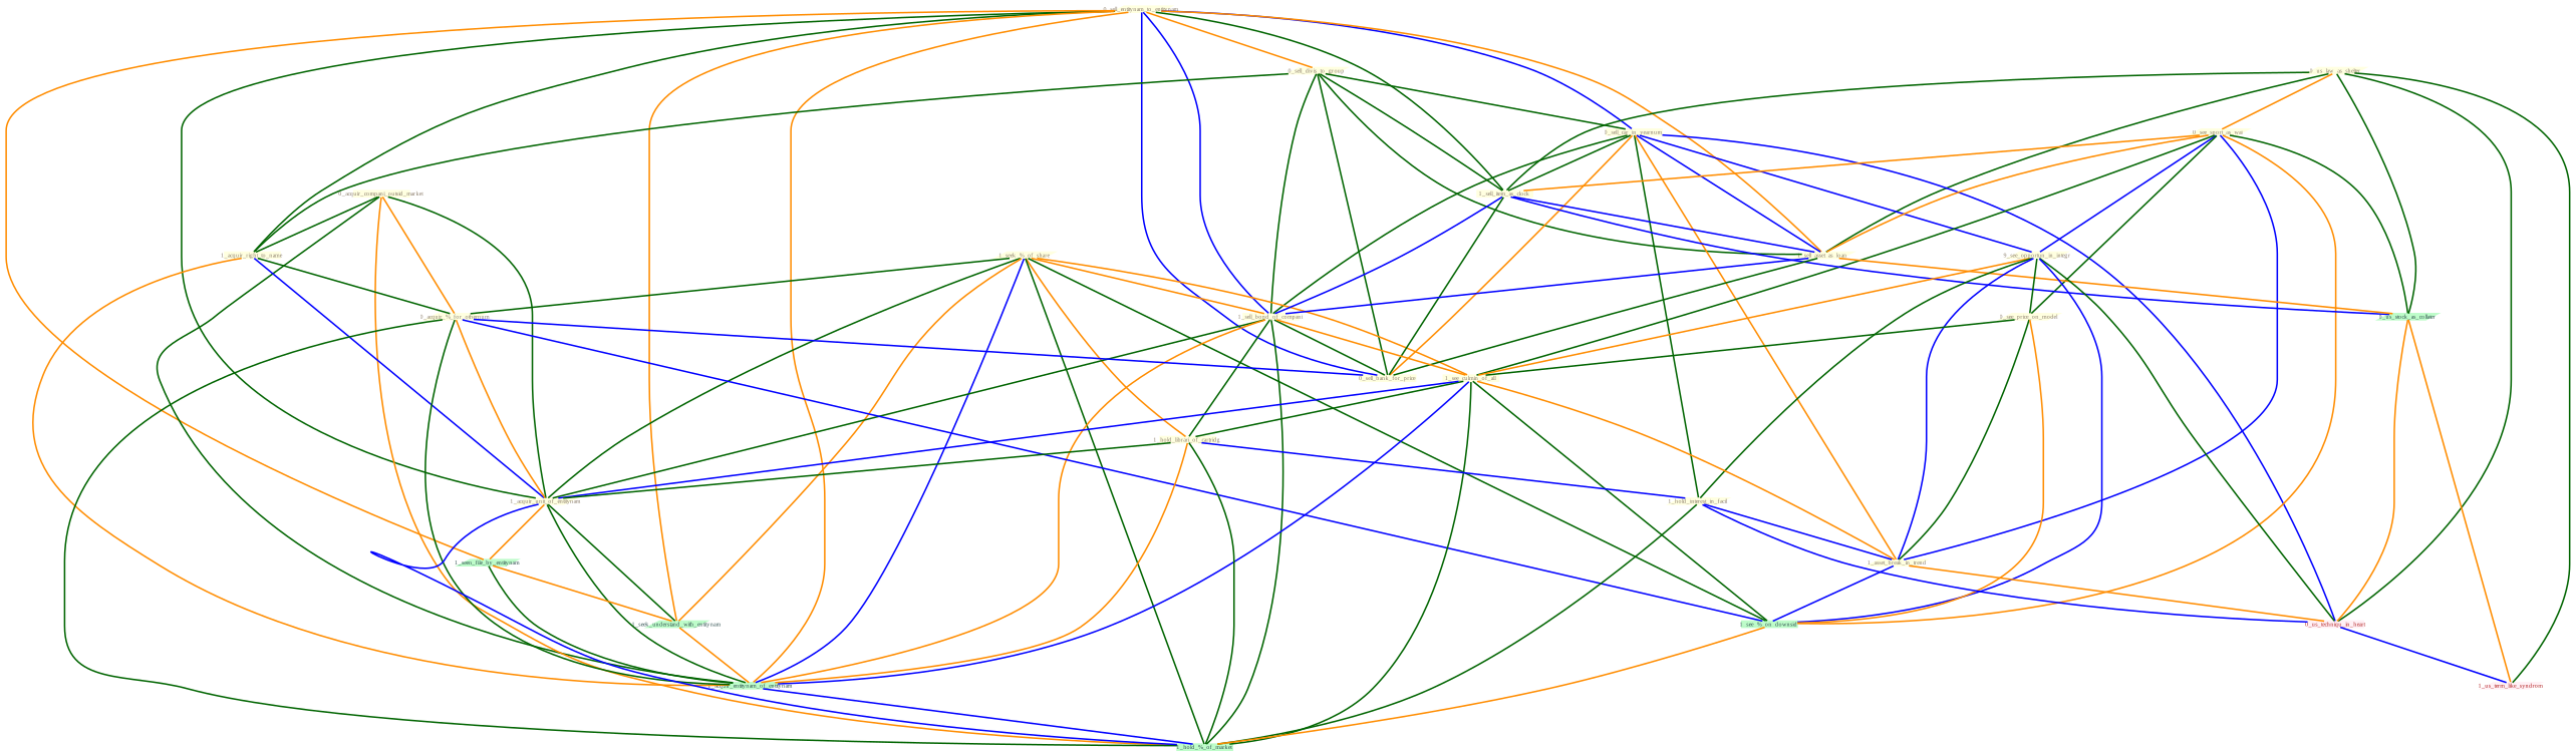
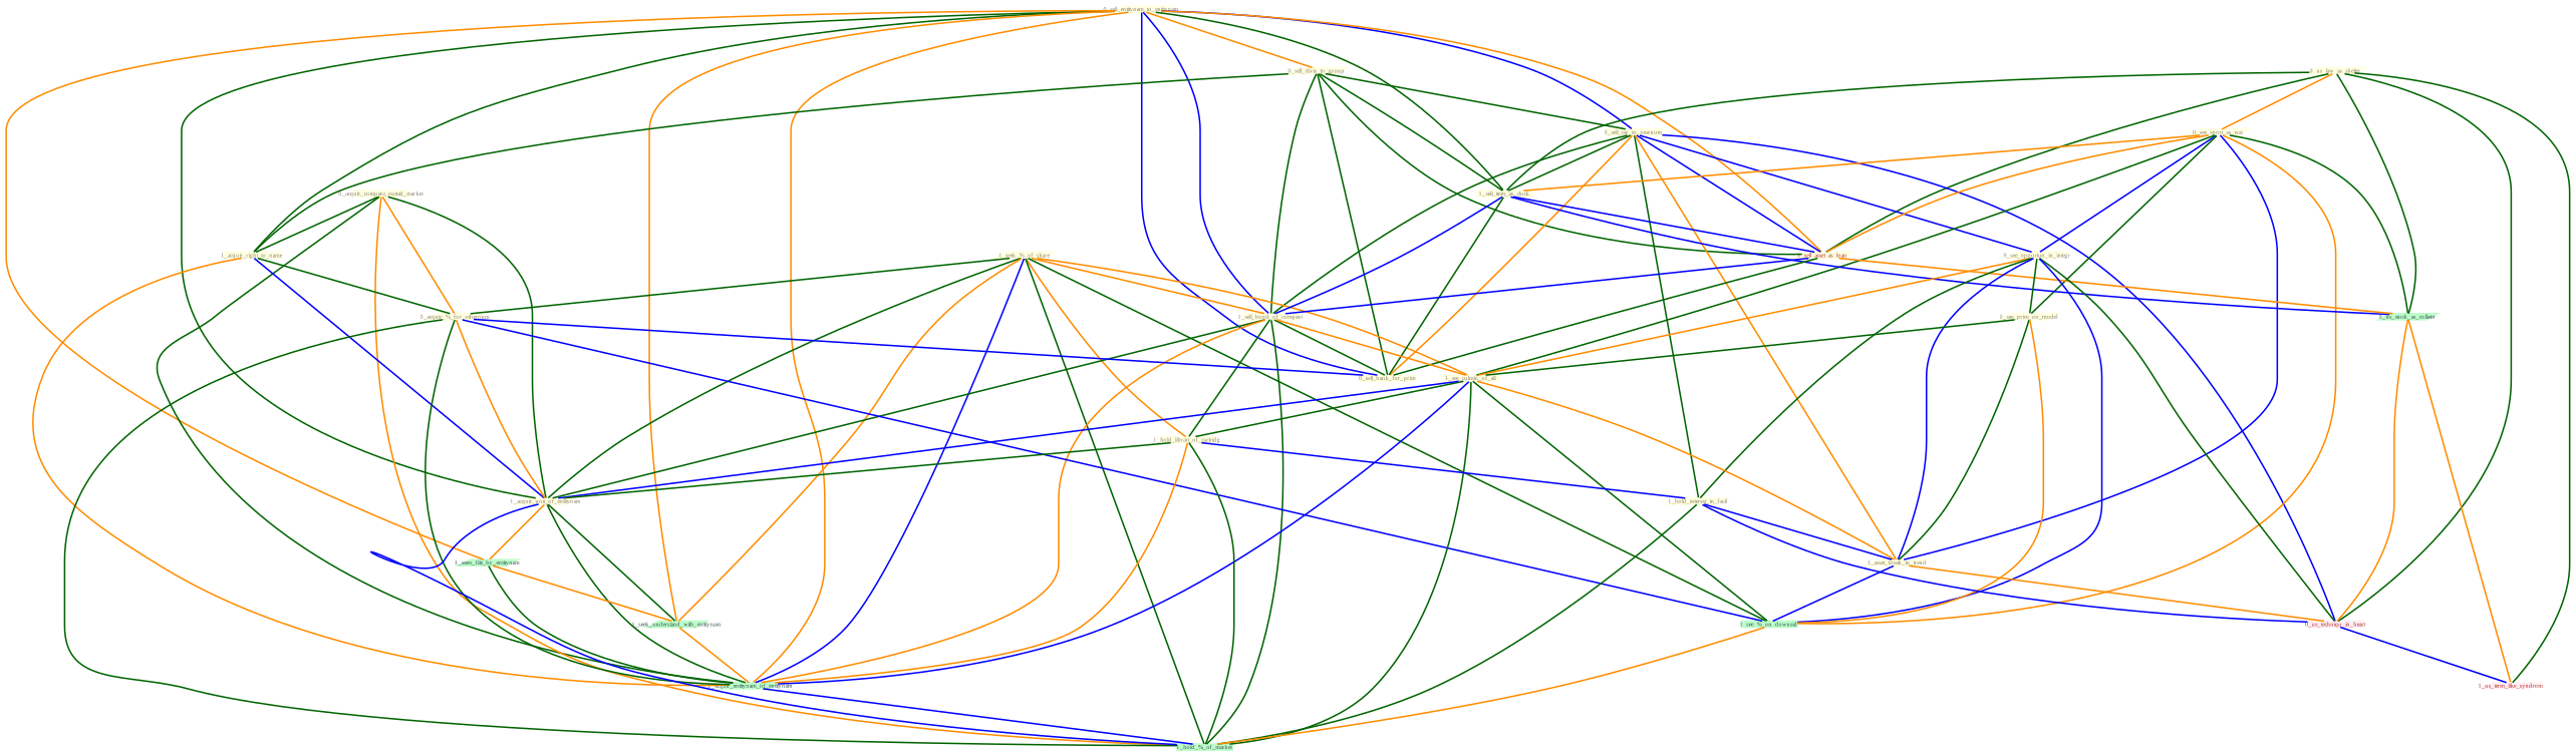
  graph {
    fontname="Liberation Serif"
    node [color="#ffffe0" fixedsize=true fontcolor="#8b7d6b" fontname="Liberation Serif" fontsize=4 shape=parallelogram style=filled]
    edge [color=darkgreen fontname="Liberation Serif" w=1]
    "0_sell_entitynam_to_entitynam " [height=.06 width=.5]
    "0_us_law_as_shelter " [height=.06 width=.5]
    "0_sell_divis_to_group " [height=.06 width=.5]
    "0_sell_car_in_yearnum " [height=.06 shape=box width=.5]
    "0_acquir_compani_outsid_market " [height=.06 shape=box width=.5]
    "0_see_sport_as_wai " [height=.06 width=.5]
    "1_seek_%_of_share " [height=.06 width=.5]
    "1_sell_item_as_clock " [height=.06 shape=box width=.5]
-   "1_sell_asset_as_loan " [height=.06 width=.5]
+   "1_sell_asset_as_loan " [fontcolor="#b22222" height=.06 width=.5]
    n10 [height=.06 label="9_see_opportun_in_integr" width=.5]
    "0_see_price_on_model " [height=.06 width=.5]
    "1_acquir_right_to_name " [height=.06 shape=box width=.5]
    "1_sell_bond_of_compani " [height=.06 shape=box width=.5]
    "0_acquir_%_for_othernum " [height=.06 width=.5]
    "0_sell_bank_for_price " [height=.06 shape=box width=.5]
    "1_see_culmin_of_all " [height=.06 shape=box width=.5]
    "1_hold_librari_of_cartridg " [height=.06 shape=box width=.5]
    "1_hold_interest_in_facil " [height=.06 width=.5]
    "1_acquir_unit_of_entitynam " [height=.06 width=.5]
    n20 [height=.06 label="1_asset_break_in_trend" width=.5]
    "0_us_techniqu_in_heart " [color="#fff0f5" fontcolor="#b22222" height=.06 shape=box width=.5]
    "1_us_term_like_syndrom " [color="#fff0f5" fontcolor="#b22222" height=.06 width=.5]
    "1_seen_file_by_entitynam " [color="#BDFCC9" fontcolor="#2f4f4f" height=.06 width=.5]
    "1_seek_understand_with_entitynam " [color="#BDFCC9" fontcolor="#2f4f4f" height=.06 width=.5]
    "1_acquir_entitynam_of_entitynam " [color="#BDFCC9" fontcolor="#2f4f4f" height=.06 width=.5]
    "0_us_stock_as_collater " [color="#BDFCC9" fontcolor="#2f4f4f" height=.06 width=.5]
    "1_hold_%_of_market " [color="#BDFCC9" fontcolor="#2f4f4f" height=.06 shape=box width=.5]
    "1_see_%_on_downsid " [color="#BDFCC9" fontcolor="#2f4f4f" height=.06 shape=box width=.5]
    subgraph sub_1 {
      "0_sell_entitynam_to_entitynam "
      "0_us_law_as_shelter "
      "0_sell_divis_to_group "
      "0_sell_car_in_yearnum "
      "0_acquir_compani_outsid_market "
      "0_see_sport_as_wai "
      "1_seek_%_of_share "
      "1_sell_item_as_clock "
      "1_sell_asset_as_loan "
      n10
      "0_see_price_on_model "
      "1_acquir_right_to_name "
      "1_sell_bond_of_compani "
      "0_acquir_%_for_othernum "
      "0_sell_bank_for_price "
      "1_see_culmin_of_all "
      "1_hold_librari_of_cartridg "
      "1_hold_interest_in_facil "
      "1_acquir_unit_of_entitynam "
      n20
    }
    subgraph sub_2 {
      "0_us_techniqu_in_heart "
      "1_us_term_like_syndrom "
    }
    "0_sell_entitynam_to_entitynam " -- "0_sell_divis_to_group " [color=darkorange w=2]
    "0_sell_entitynam_to_entitynam " -- "0_sell_car_in_yearnum " [color=blue]
    "0_sell_entitynam_to_entitynam " -- "1_sell_item_as_clock "
    "0_sell_entitynam_to_entitynam " -- "1_sell_asset_as_loan " [color=darkorange]
    "0_sell_entitynam_to_entitynam " -- "1_acquir_right_to_name "
    "0_sell_entitynam_to_entitynam " -- "1_sell_bond_of_compani " [color=blue]
    "0_sell_entitynam_to_entitynam " -- "0_sell_bank_for_price " [color=blue]
    "0_sell_entitynam_to_entitynam " -- "1_acquir_unit_of_entitynam "
    "0_sell_entitynam_to_entitynam " -- "1_seen_file_by_entitynam " [color=darkorange]
    "0_sell_entitynam_to_entitynam " -- "1_seek_understand_with_entitynam " [color=darkorange]
    "0_sell_entitynam_to_entitynam " -- "1_acquir_entitynam_of_entitynam " [color=darkorange w=2]
    "0_us_law_as_shelter " -- "0_see_sport_as_wai " [color=darkorange]
    "0_us_law_as_shelter " -- "1_sell_item_as_clock "
    "0_us_law_as_shelter " -- "1_sell_asset_as_loan "
    "0_us_law_as_shelter " -- "0_us_techniqu_in_heart "
    "0_us_law_as_shelter " -- "1_us_term_like_syndrom "
    "0_us_law_as_shelter " -- "0_us_stock_as_collater " [w=2]
    "0_sell_divis_to_group " -- "0_sell_car_in_yearnum "
    "0_sell_divis_to_group " -- "1_sell_item_as_clock "
    "0_sell_divis_to_group " -- "1_sell_asset_as_loan "
    "0_sell_divis_to_group " -- "1_acquir_right_to_name "
    "0_sell_divis_to_group " -- "1_sell_bond_of_compani "
    "0_sell_divis_to_group " -- "0_sell_bank_for_price "
    "0_sell_car_in_yearnum " -- "1_sell_item_as_clock "
    "0_sell_car_in_yearnum " -- "1_sell_asset_as_loan " [color=blue]
    "0_sell_car_in_yearnum " -- n10 [color=blue]
    "0_sell_car_in_yearnum " -- "1_sell_bond_of_compani "
    "0_sell_car_in_yearnum " -- "0_sell_bank_for_price " [color=darkorange]
    "0_sell_car_in_yearnum " -- "1_hold_interest_in_facil "
    "0_sell_car_in_yearnum " -- n20 [color=darkorange]
    "0_sell_car_in_yearnum " -- "0_us_techniqu_in_heart " [color=blue]
    "0_acquir_compani_outsid_market " -- "1_acquir_right_to_name "
    "0_acquir_compani_outsid_market " -- "0_acquir_%_for_othernum " [color=darkorange]
    "0_acquir_compani_outsid_market " -- "1_acquir_unit_of_entitynam "
    "0_acquir_compani_outsid_market " -- "1_acquir_entitynam_of_entitynam "
    "0_acquir_compani_outsid_market " -- "1_hold_%_of_market " [color=darkorange]
    "0_see_sport_as_wai " -- "1_sell_item_as_clock " [color=darkorange]
    "0_see_sport_as_wai " -- "1_sell_asset_as_loan " [color=darkorange]
    "0_see_sport_as_wai " -- n10 [color=blue]
    "0_see_sport_as_wai " -- "0_see_price_on_model "
    "0_see_sport_as_wai " -- "1_see_culmin_of_all "
    "0_see_sport_as_wai " -- n20 [color=blue]
    "0_see_sport_as_wai " -- "0_us_stock_as_collater "
    "0_see_sport_as_wai " -- "1_see_%_on_downsid " [color=darkorange]
    "1_seek_%_of_share " -- "1_sell_bond_of_compani " [color=darkorange]
    "1_seek_%_of_share " -- "0_acquir_%_for_othernum "
    "1_seek_%_of_share " -- "1_see_culmin_of_all " [color=darkorange]
    "1_seek_%_of_share " -- "1_hold_librari_of_cartridg " [color=darkorange]
    "1_seek_%_of_share " -- "1_acquir_unit_of_entitynam "
    "1_seek_%_of_share " -- "1_seek_understand_with_entitynam " [color=darkorange]
    "1_seek_%_of_share " -- "1_acquir_entitynam_of_entitynam " [color=blue]
    "1_seek_%_of_share " -- "1_hold_%_of_market " [w=2]
    "1_seek_%_of_share " -- "1_see_%_on_downsid "
    "1_sell_item_as_clock " -- "1_sell_asset_as_loan " [color=blue w=2]
    "1_sell_item_as_clock " -- "1_sell_bond_of_compani " [color=blue]
    "1_sell_item_as_clock " -- "0_sell_bank_for_price "
    "1_sell_item_as_clock " -- "0_us_stock_as_collater " [color=blue]
    "1_sell_asset_as_loan " -- "1_sell_bond_of_compani " [color=blue]
    "1_sell_asset_as_loan " -- "0_sell_bank_for_price "
    "1_sell_asset_as_loan " -- "0_us_stock_as_collater " [color=darkorange]
    n10 -- "0_see_price_on_model "
    n10 -- "1_see_culmin_of_all " [color=darkorange]
    n10 -- "1_hold_interest_in_facil "
    n10 -- n20 [color=blue w=2]
    n10 -- "0_us_techniqu_in_heart "
    n10 -- "1_see_%_on_downsid " [color=blue]
    "0_see_price_on_model " -- "1_see_culmin_of_all "
    "0_see_price_on_model " -- n20
    "0_see_price_on_model " -- "1_see_%_on_downsid " [color=darkorange w=2]
    "1_acquir_right_to_name " -- "0_acquir_%_for_othernum "
    "1_acquir_right_to_name " -- "1_acquir_unit_of_entitynam " [color=blue]
    "1_acquir_right_to_name " -- "1_acquir_entitynam_of_entitynam " [color=darkorange]
    "1_sell_bond_of_compani " -- "0_sell_bank_for_price "
    "1_sell_bond_of_compani " -- "1_see_culmin_of_all " [color=darkorange]
    "1_sell_bond_of_compani " -- "1_hold_librari_of_cartridg "
    "1_sell_bond_of_compani " -- "1_acquir_unit_of_entitynam "
    "1_sell_bond_of_compani " -- "1_acquir_entitynam_of_entitynam " [color=darkorange]
    "1_sell_bond_of_compani " -- "1_hold_%_of_market "
    "0_acquir_%_for_othernum " -- "0_sell_bank_for_price " [color=blue]
    "0_acquir_%_for_othernum " -- "1_acquir_unit_of_entitynam " [color=darkorange]
    "0_acquir_%_for_othernum " -- "1_acquir_entitynam_of_entitynam "
    "0_acquir_%_for_othernum " -- "1_hold_%_of_market "
    "0_acquir_%_for_othernum " -- "1_see_%_on_downsid " [color=blue]
    "1_see_culmin_of_all " -- "1_hold_librari_of_cartridg "
    "1_see_culmin_of_all " -- "1_acquir_unit_of_entitynam " [color=blue]
    "1_see_culmin_of_all " -- n20 [color=darkorange]
    "1_see_culmin_of_all " -- "1_acquir_entitynam_of_entitynam " [color=blue]
    "1_see_culmin_of_all " -- "1_hold_%_of_market "
    "1_see_culmin_of_all " -- "1_see_%_on_downsid "
    "1_hold_librari_of_cartridg " -- "1_hold_interest_in_facil " [color=blue]
    "1_hold_librari_of_cartridg " -- "1_acquir_unit_of_entitynam "
    "1_hold_librari_of_cartridg " -- "1_acquir_entitynam_of_entitynam " [color=darkorange]
    "1_hold_librari_of_cartridg " -- "1_hold_%_of_market " [w=2]
    "1_hold_interest_in_facil " -- n20 [color=blue]
    "1_hold_interest_in_facil " -- "0_us_techniqu_in_heart " [color=blue]
    "1_hold_interest_in_facil " -- "1_hold_%_of_market "
    "1_acquir_unit_of_entitynam " -- "1_seen_file_by_entitynam " [color=darkorange]
    "1_acquir_unit_of_entitynam " -- "1_seek_understand_with_entitynam "
    "1_acquir_unit_of_entitynam " -- "1_acquir_entitynam_of_entitynam " [w=3]
    "1_acquir_unit_of_entitynam " -- "1_hold_%_of_market " [color=blue]
    n20 -- "0_us_techniqu_in_heart " [color=darkorange]
    n20 -- "1_see_%_on_downsid " [color=blue]
    "0_us_techniqu_in_heart " -- "1_us_term_like_syndrom " [color=blue]
    "1_seen_file_by_entitynam " -- "1_seek_understand_with_entitynam " [color=darkorange]
    "1_seen_file_by_entitynam " -- "1_acquir_entitynam_of_entitynam "
    "1_seek_understand_with_entitynam " -- "1_acquir_entitynam_of_entitynam " [color=darkorange]
    "1_acquir_entitynam_of_entitynam " -- "1_hold_%_of_market " [color=blue]
    "0_us_stock_as_collater " -- "0_us_techniqu_in_heart " [color=darkorange]
    "0_us_stock_as_collater " -- "1_us_term_like_syndrom " [color=darkorange]
    "1_see_%_on_downsid " -- "1_hold_%_of_market " [color=darkorange]
  }
